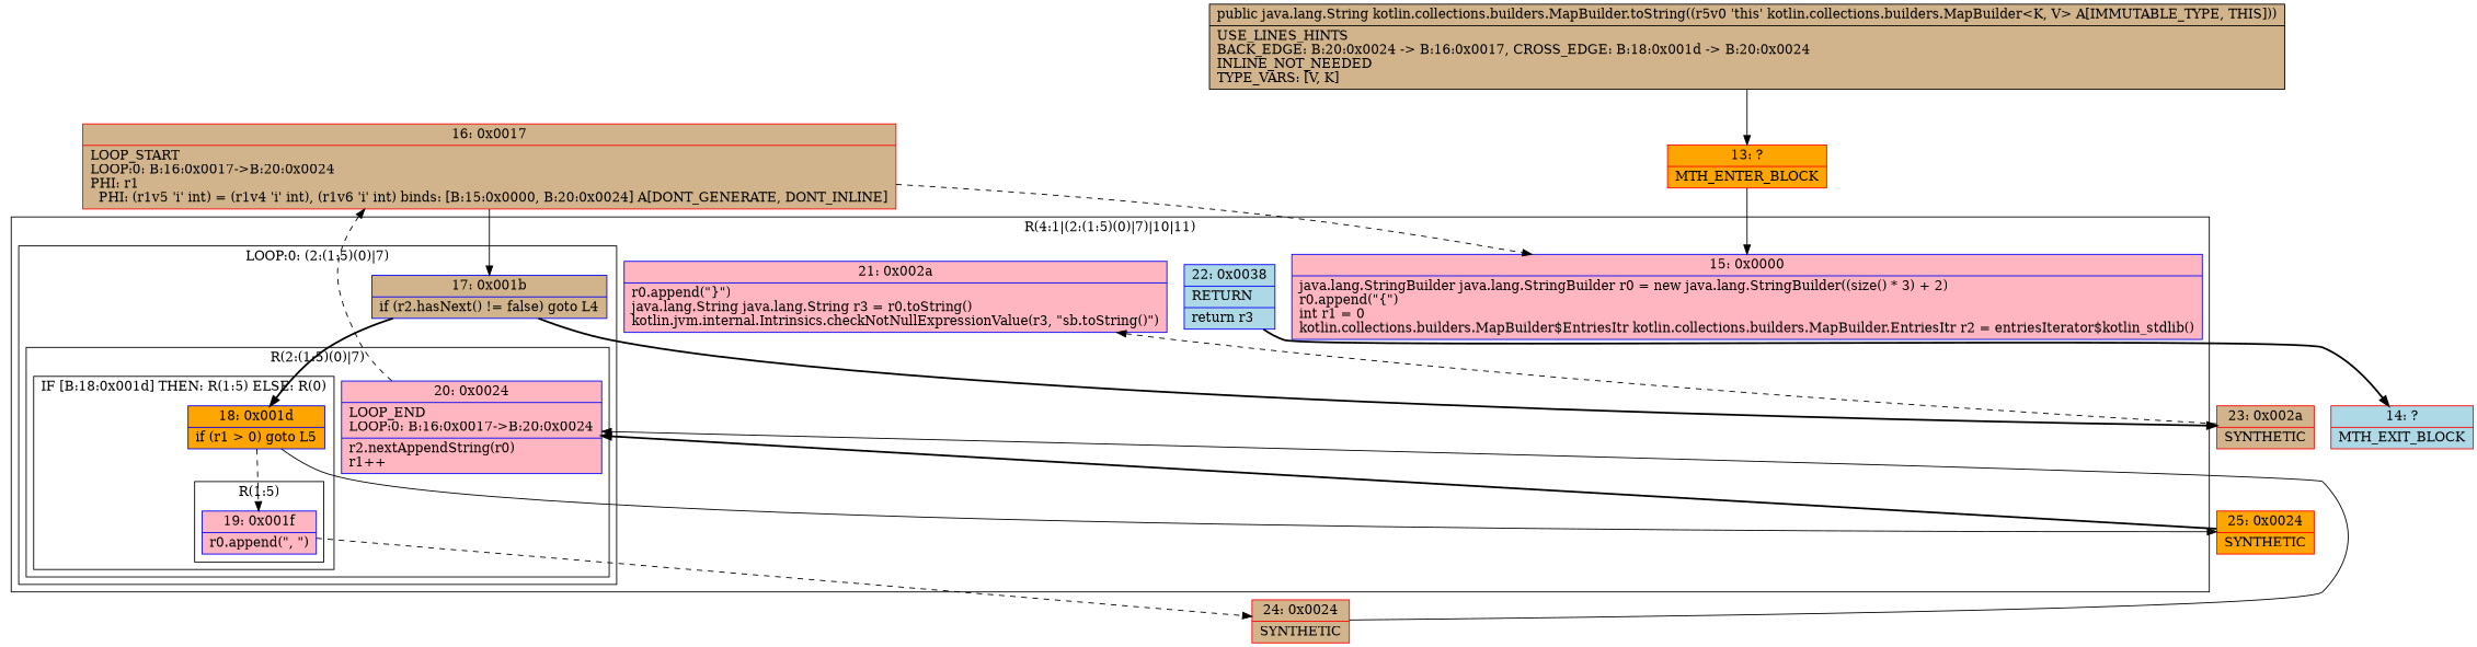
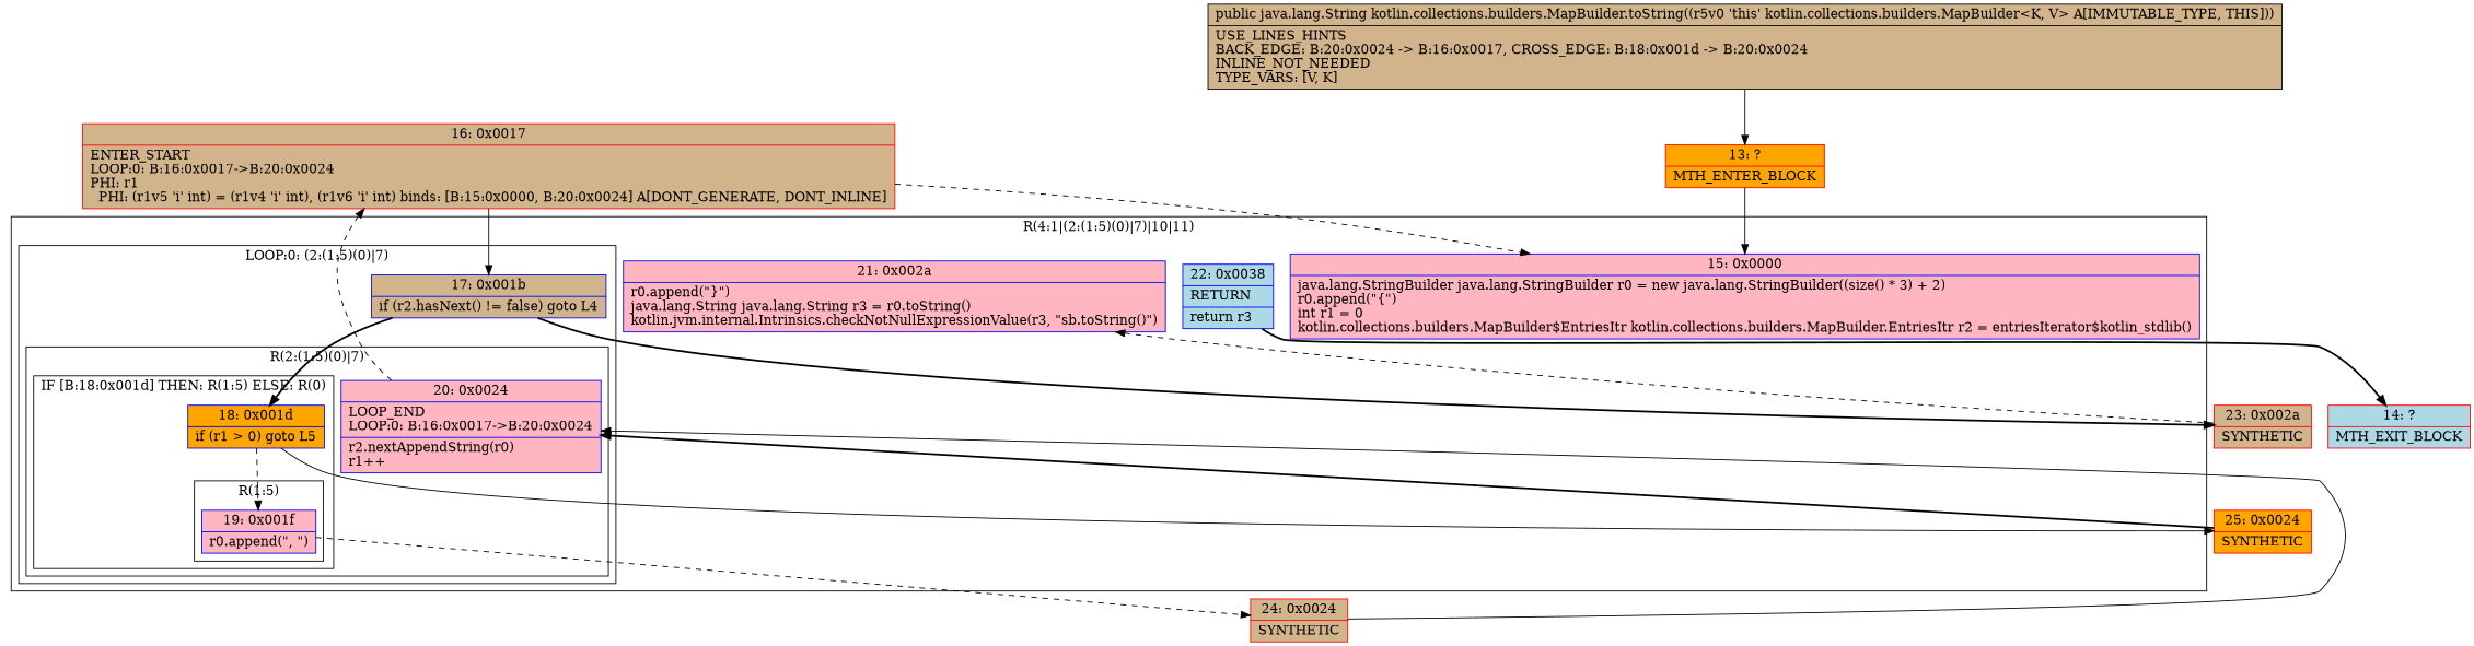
  digraph {
    fontname="DejaVu Serif"
    node [color=blue fillcolor=tan fontname="DejaVu Serif" shape=record style=filled]
    edge [fontname="DejaVu Serif" style=dashed]
    n1 [fillcolor=lightpink label="{19\:\ 0x001f|r0.append(\", \")\l}"]
    n2 [fillcolor=orange label="{18\:\ 0x001d|if (r1 \> 0) goto L5\l}"]
    n3 [fillcolor=lightpink label="{20\:\ 0x0024|LOOP_END\lLOOP:0: B:16:0x0017\-\>B:20:0x0024\l|r2.nextAppendString(r0)\lr1++\l}"]
    n4 [label="{17\:\ 0x001b|if (r2.hasNext() != false) goto L4\l}"]
    n5 [fillcolor=lightpink label="{15\:\ 0x0000|java.lang.StringBuilder java.lang.StringBuilder r0 = new java.lang.StringBuilder((size() * 3) + 2)\lr0.append(\"\{\")\lint r1 = 0\lkotlin.collections.builders.MapBuilder$EntriesItr kotlin.collections.builders.MapBuilder.EntriesItr r2 = entriesIterator$kotlin_stdlib()\l}"]
    n6 [fillcolor=lightpink label="{21\:\ 0x002a|r0.append(\"\}\")\ljava.lang.String java.lang.String r3 = r0.toString()\lkotlin.jvm.internal.Intrinsics.checkNotNullExpressionValue(r3, \"sb.toString()\")\l}"]
    n7 [fillcolor=lightblue label="{22\:\ 0x0038|RETURN\l|return r3\l}"]
    n8 [color=red label="{24\:\ 0x0024|SYNTHETIC\l}"]
    n9 [color=red fillcolor=orange label="{25\:\ 0x0024|SYNTHETIC\l}"]
-   n10 [color=red label="{16\:\ 0x0017|LOOP_START\lLOOP:0: B:16:0x0017\-\>B:20:0x0024\lPHI: r1 \l  PHI: (r1v5 'i' int) = (r1v4 'i' int), (r1v6 'i' int) binds: [B:15:0x0000, B:20:0x0024] A[DONT_GENERATE, DONT_INLINE]\l}"]
+   n10 [color=red label="{16\:\ 0x0017|ENTER_START\lLOOP:0: B:16:0x0017\-\>B:20:0x0024\lPHI: r1 \l  PHI: (r1v5 'i' int) = (r1v4 'i' int), (r1v6 'i' int) binds: [B:15:0x0000, B:20:0x0024] A[DONT_GENERATE, DONT_INLINE]\l}"]
    n11 [color=red label="{23\:\ 0x002a|SYNTHETIC\l}"]
    n12 [color=red fillcolor=lightblue label="{14\:\ ?|MTH_EXIT_BLOCK\l}"]
    n13 [color=red fillcolor=orange label="{13\:\ ?|MTH_ENTER_BLOCK\l}"]
    n14 [label="{public java.lang.String kotlin.collections.builders.MapBuilder.toString((r5v0 'this' kotlin.collections.builders.MapBuilder\<K, V\> A[IMMUTABLE_TYPE, THIS]))  | USE_LINES_HINTS\lBACK_EDGE: B:20:0x0024 \-\> B:16:0x0017, CROSS_EDGE: B:18:0x001d \-\> B:20:0x0024\lINLINE_NOT_NEEDED\lTYPE_VARS: [V, K]\l}" color=""]
    subgraph cluster_1 {
      label="R(4:1|(2:(1:5)(0)|7)|10|11)"
      n5
      n6
      n7
      subgraph cluster_2 {
        label="LOOP:0: (2:(1:5)(0)|7)"
        n4
        subgraph cluster_3 {
          label="R(2:(1:5)(0)|7)"
          n3
          subgraph cluster_4 {
            label="IF [B:18:0x001d] THEN: R(1:5) ELSE: R(0)"
            n2
            subgraph cluster_5 {
              label="R(1:5)"
              n1
            }
            subgraph cluster_6 {
              label="R(0)"
            }
          }
        }
      }
    }
    n1 -> n8
    n2 -> n1
    n2 -> n9 [style=solid]
    n3 -> n10
    n4 -> n2 [style=bold]
    n4 -> n11 [style=bold]
    n7 -> n12 [style=bold]
    n8 -> n3 [style=solid]
    n9 -> n3 [style=bold]
    n10 -> n4 [style=solid]
    n10 -> n5
    n11 -> n6
    n13 -> n5 [style=solid]
    n14 -> n13 [style=solid]
  }
